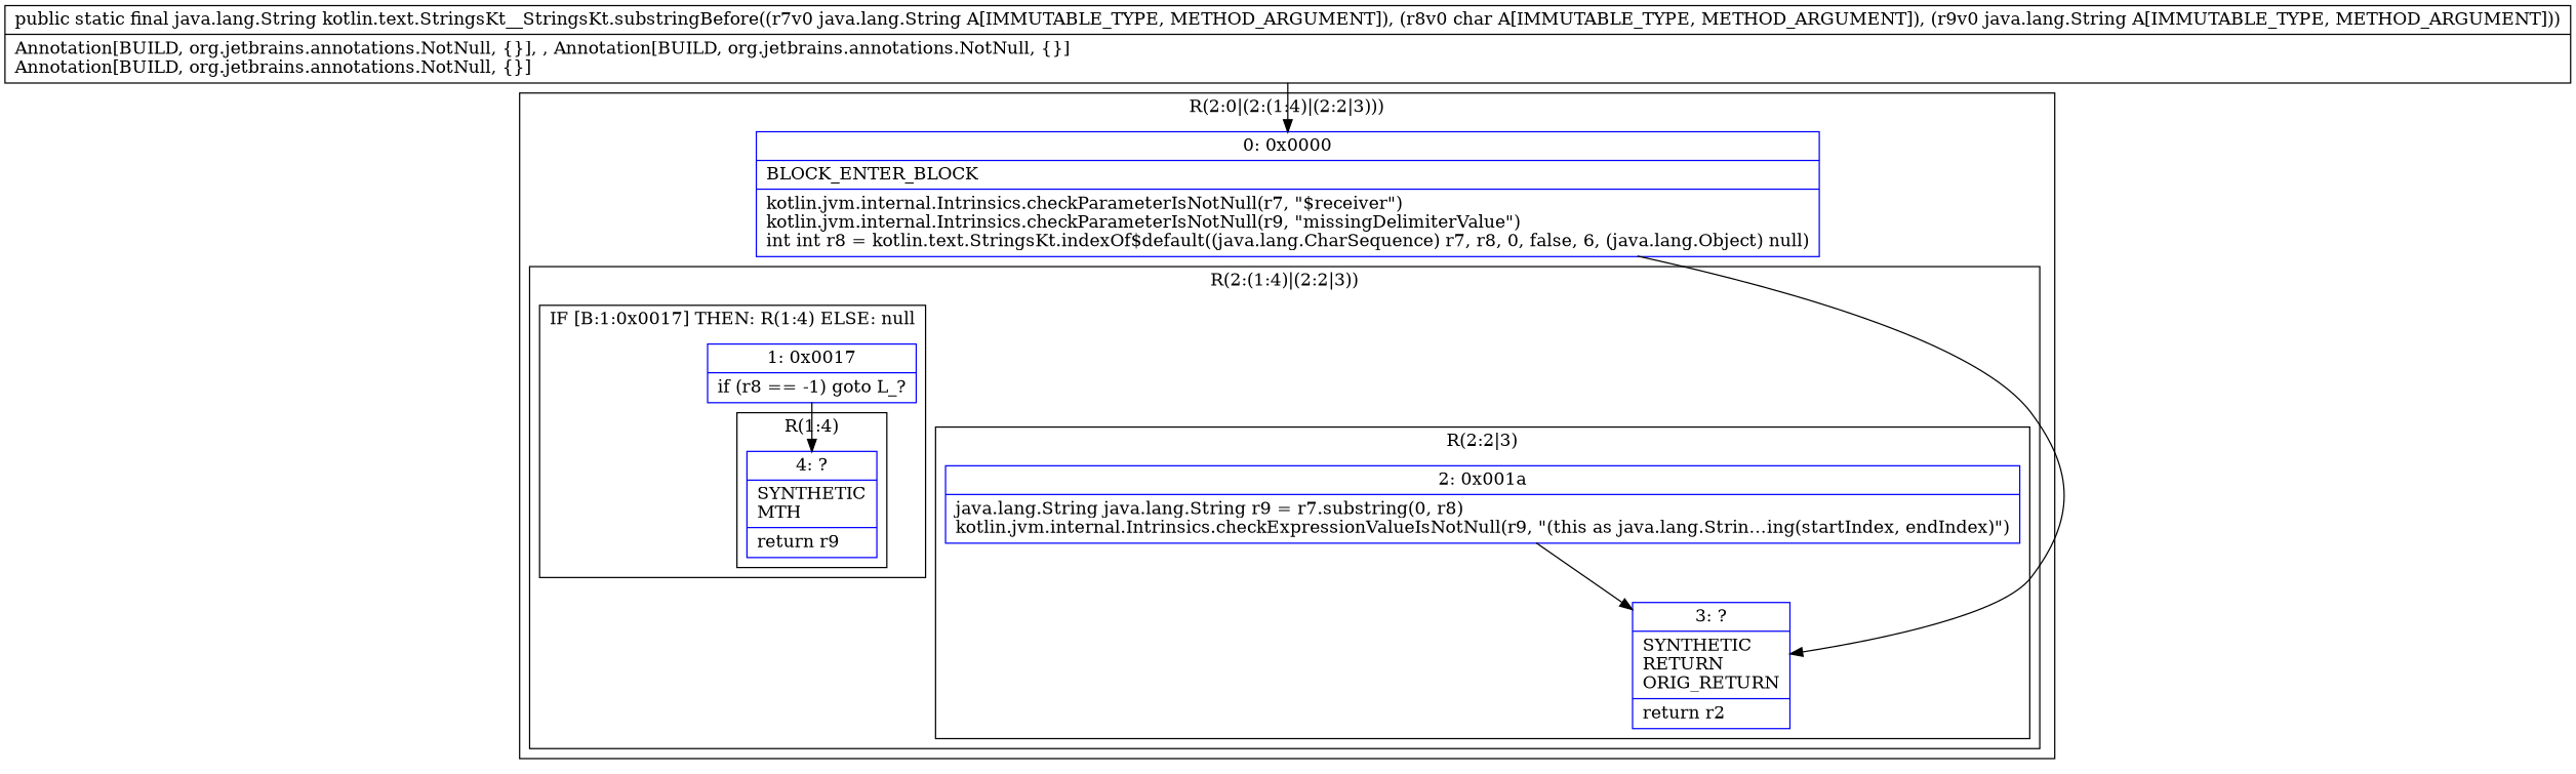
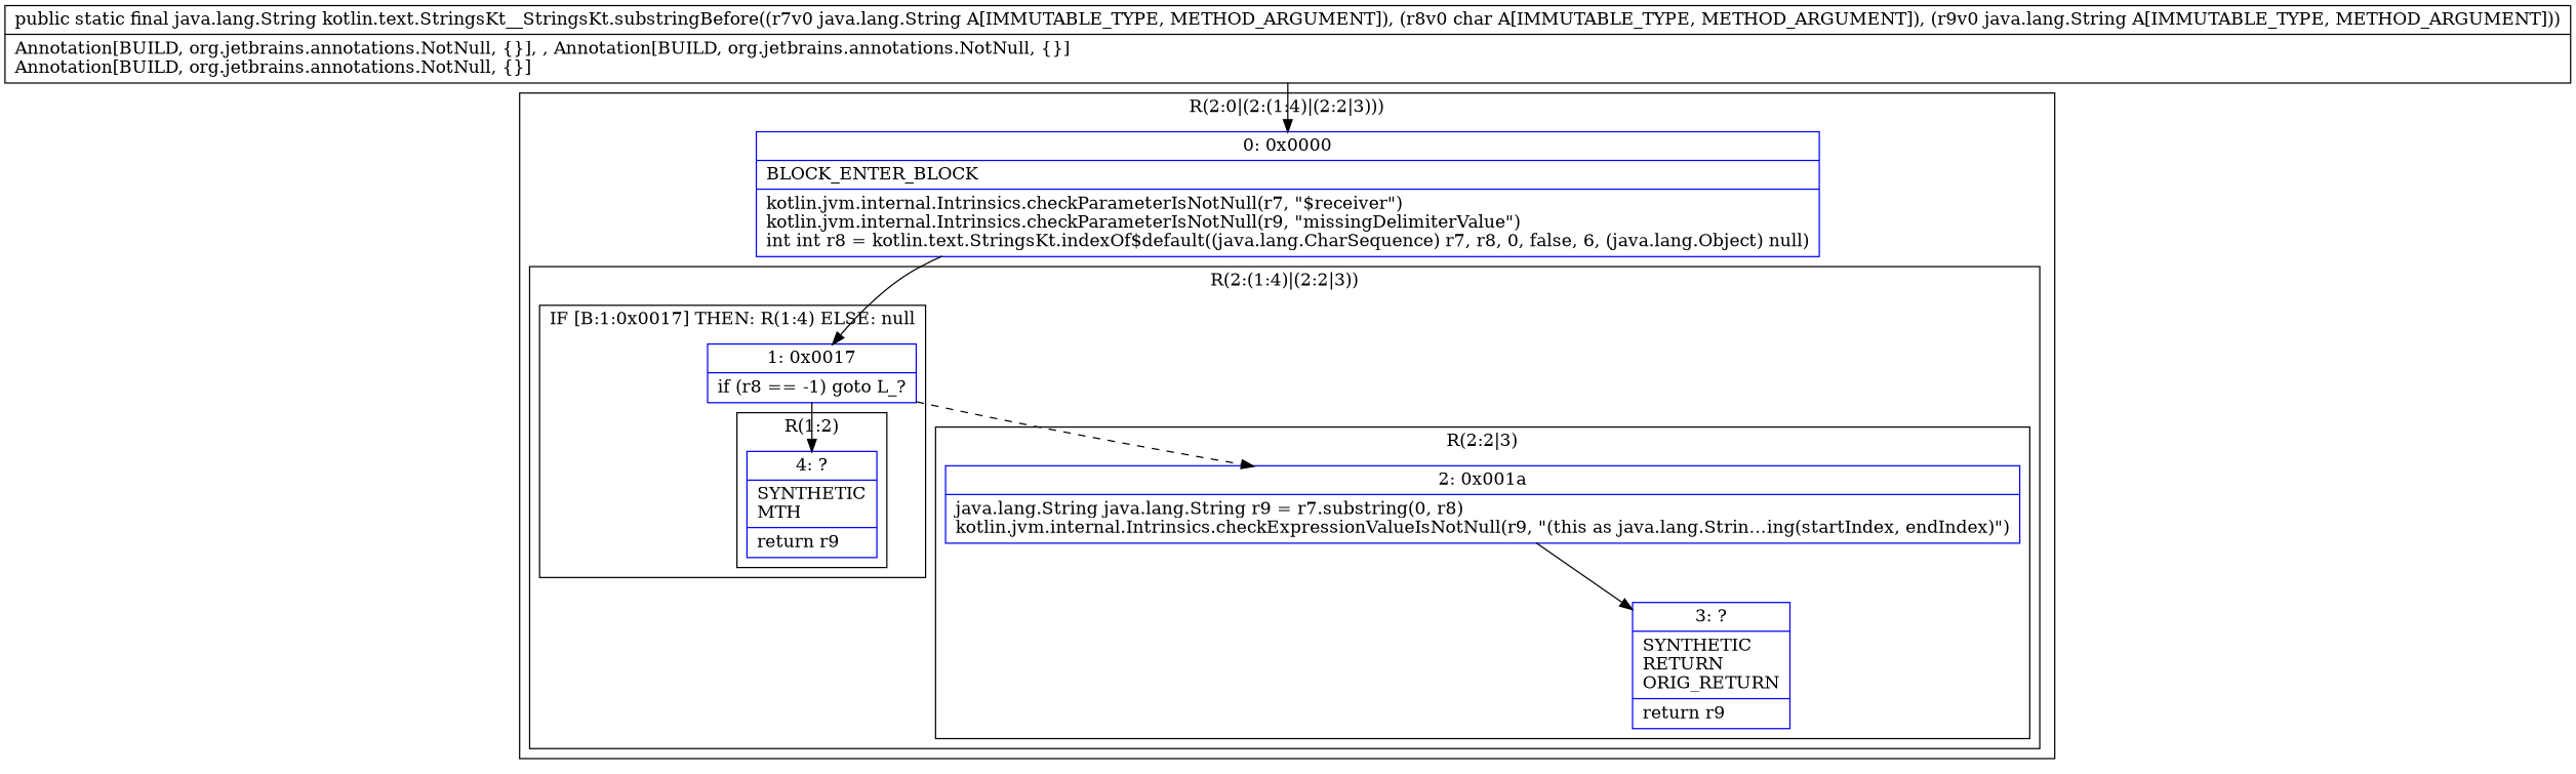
  digraph {
    node [color=blue shape=record]
    n1 [label="{4\:\ ?|SYNTHETIC\lMTH\l|return r9\l}"]
    n2 [label="{1\:\ 0x0017|if (r8 == \-1) goto L_?\l}"]
    n3 [label="{2\:\ 0x001a|java.lang.String java.lang.String r9 = r7.substring(0, r8)\lkotlin.jvm.internal.Intrinsics.checkExpressionValueIsNotNull(r9, \"(this as java.lang.Strin…ing(startIndex, endIndex)\")\l}"]
-   n4 [label="{3\:\ ?|SYNTHETIC\lRETURN\lORIG_RETURN\l|return r2\l}"]
+   n4 [label="{3\:\ ?|SYNTHETIC\lRETURN\lORIG_RETURN\l|return r9\l}"]
    n5 [label="{0\:\ 0x0000|BLOCK_ENTER_BLOCK\l|kotlin.jvm.internal.Intrinsics.checkParameterIsNotNull(r7, \"$receiver\")\lkotlin.jvm.internal.Intrinsics.checkParameterIsNotNull(r9, \"missingDelimiterValue\")\lint int r8 = kotlin.text.StringsKt.indexOf$default((java.lang.CharSequence) r7, r8, 0, false, 6, (java.lang.Object) null)\l}"]
    n6 [label="{public static final java.lang.String kotlin.text.StringsKt__StringsKt.substringBefore((r7v0 java.lang.String A[IMMUTABLE_TYPE, METHOD_ARGUMENT]), (r8v0 char A[IMMUTABLE_TYPE, METHOD_ARGUMENT]), (r9v0 java.lang.String A[IMMUTABLE_TYPE, METHOD_ARGUMENT]))  | Annotation[BUILD, org.jetbrains.annotations.NotNull, \{\}], , Annotation[BUILD, org.jetbrains.annotations.NotNull, \{\}]\lAnnotation[BUILD, org.jetbrains.annotations.NotNull, \{\}]\l}" color=""]
    subgraph cluster_1 {
      label="R(2:0|(2:(1:4)|(2:2|3)))"
      n5
      subgraph cluster_2 {
        label="R(2:(1:4)|(2:2|3))"
        subgraph cluster_3 {
          label="IF [B:1:0x0017] THEN: R(1:4) ELSE: null"
          n2
          subgraph cluster_4 {
-           label="R(1:4)"
+           label="R(1:2)"
            n1
          }
        }
        subgraph cluster_5 {
          label="R(2:2|3)"
          n3
          n4
        }
      }
    }
    n2 -> n1
+   n2 -> n3 [style=dashed]
    n3 -> n4
-   n5 -> n4
+   n5 -> n2
    n6 -> n5
  }
